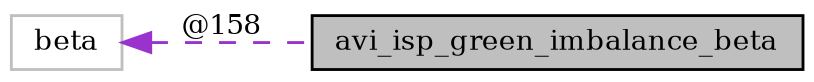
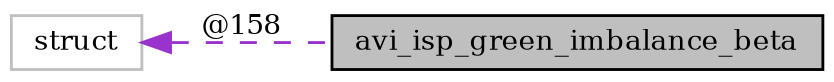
  digraph {
    rankdir=LR
    fontname="DejaVu Serif"
    node [fontname="DejaVu Serif" fontsize=10 shape=record style=filled]
    n1 [color=black fillcolor=grey75 fontcolor=black height=0.2 label=avi_isp_green_imbalance_beta width=0.4]
-   n2 [color=grey75 fillcolor=white height=0.2 label=beta width=0.4]
+   n2 [color=grey75 fillcolor=white height=0.2 label=struct width=0.4]
    n2 -> n1 [color=darkorchid3 dir=back fontname="DejaVu Serif" fontsize=10 label=" @158" labelfontname=FreeSans labelfontsize=10 style=dashed]
  }
